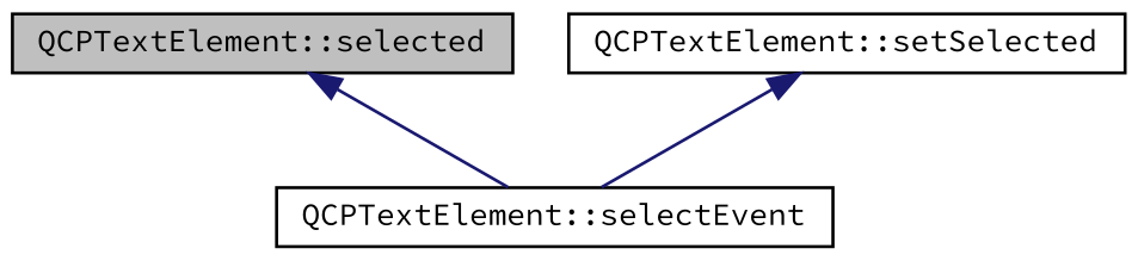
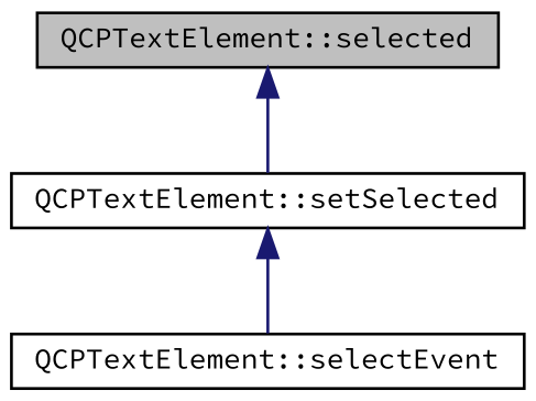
  digraph {
    fontname="Source Code Pro"
    rankdir=TB
    node [color=black fillcolor=white fontname="Source Code Pro" fontsize=10 shape=record style=filled]
    edge [color=midnightblue dir=back fontname="Source Code Pro" fontsize=10 labelfontname=Helvetica labelfontsize=10 style=solid]
    n1 [fillcolor=grey75 fontcolor=black height=0.2 label="QCPTextElement::selected" width=0.4]
    n2 [height=0.2 label="QCPTextElement::setSelected" width=0.4]
    n3 [height=0.2 label="QCPTextElement::selectEvent" width=0.4]
-   n1 -> n3
+   n1 -> n2
    n2 -> n3
  }
